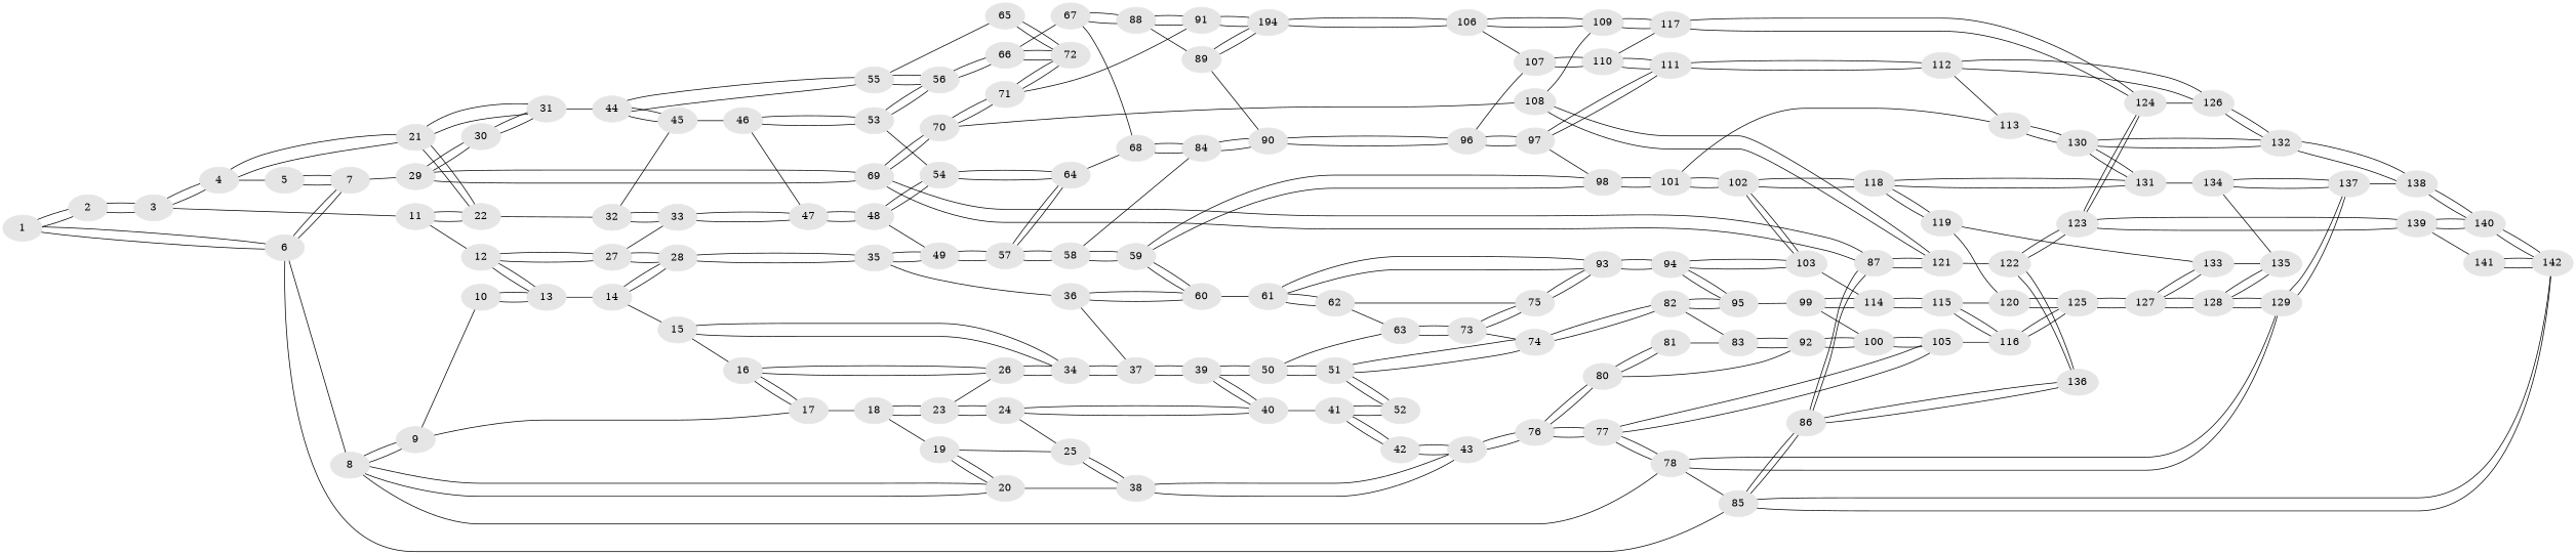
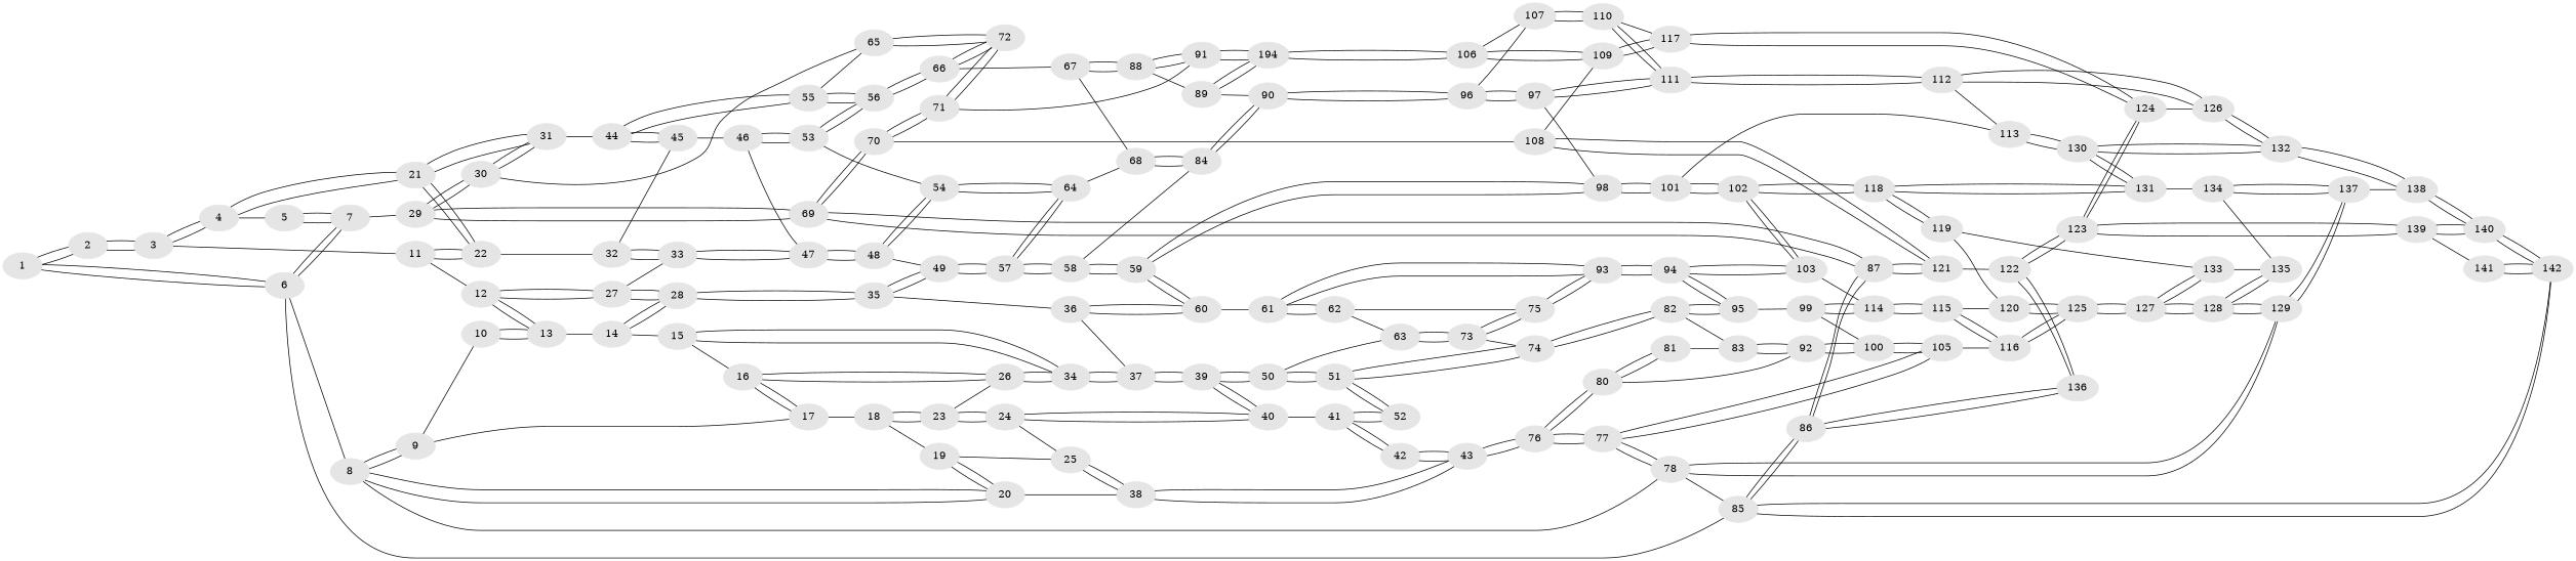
  graph {
    rankdir=LR
    node [color=gray90 style=filled]
    1
    2
    6
    3
    7
    8
    85
    4
    11
    5
    21
    12
    22
    31
    29
    9
    20
    78
    86
    142
    30
    69
    10
    17
    38
    129
    13
    18
    14
    27
    32
    28
    33
    15
    16
    34
    35
    26
    37
    19
    23
    25
    24
    43
    44
    45
    40
    41
    47
    36
    49
    65
    70
    87
    72
    55
    46
    48
    39
    60
    57
    61
    50
    76
    51
    63
    42
    52
    77
    80
    56
    53
    54
    64
    58
    74
    73
    82
    66
    68
    67
    59
    84
    98
    90
    101
    62
    93
    75
    94
    88
    91
    89
    71
    108
    121
    109
    n98 [label=194]
    83
    95
    105
    81
    92
    116
    137
    100
    99
    96
    136
    122
    106
    97
    107
    103
    114
    111
    110
    112
    102
    113
    115
    118
    130
    119
    131
    125
    117
    124
    126
    132
    120
    127
    133
    134
    135
    123
    139
    140
    141
    128
    138
    1 -- 2
    1 -- 2
    1 -- 6
    1 -- 6
    2 -- 3
    2 -- 3
    6 -- 7
    6 -- 7
    6 -- 8
    6 -- 85
    3 -- 4
    3 -- 4
    3 -- 11
    7 -- 29
    8 -- 9
    8 -- 9
    8 -- 20
    8 -- 20
    8 -- 78
    85 -- 86
    85 -- 86
    85 -- 142
    85 -- 142
    4 -- 5
    4 -- 21
    4 -- 21
    11 -- 12
    11 -- 22
    11 -- 22
    5 -- 7
    5 -- 7
    21 -- 22
    21 -- 22
    21 -- 31
    21 -- 31
    12 -- 13
    12 -- 13
    12 -- 27
    12 -- 27
    22 -- 32
    31 -- 44
    29 -- 30
    29 -- 30
    29 -- 69
    29 -- 69
    9 -- 10
    9 -- 17
    20 -- 38
    78 -- 85
    78 -- 129
    78 -- 129
    86 -- 87
    86 -- 87
    86 -- 136
    86 -- 136
    30 -- 31
    30 -- 31
+   30 -- 65
    69 -- 70
    69 -- 70
    69 -- 87
    69 -- 87
    10 -- 13
    10 -- 13
    17 -- 18
    38 -- 43
    38 -- 43
    129 -- 137
    129 -- 137
    13 -- 14
    18 -- 19
    18 -- 23
    18 -- 23
    14 -- 28
    14 -- 28
    14 -- 15
    27 -- 28
    27 -- 28
    27 -- 33
    32 -- 33
    32 -- 33
    32 -- 45
    28 -- 35
    28 -- 35
    33 -- 47
    33 -- 47
    15 -- 16
    15 -- 34
    15 -- 34
    16 -- 17
    16 -- 17
    16 -- 26
    16 -- 26
    34 -- 37
    34 -- 37
    35 -- 36
    35 -- 49
    35 -- 49
    26 -- 34
    26 -- 34
    37 -- 39
    37 -- 39
    19 -- 20
    19 -- 20
    19 -- 25
    23 -- 26
    23 -- 24
    23 -- 24
    25 -- 38
    25 -- 38
    24 -- 25
    24 -- 40
    24 -- 40
    43 -- 76
    43 -- 76
    44 -- 45
    44 -- 45
    44 -- 55
    44 -- 55
    45 -- 46
    40 -- 41
    41 -- 42
    41 -- 42
    41 -- 52
    41 -- 52
    47 -- 48
    47 -- 48
    36 -- 37
    36 -- 60
    36 -- 60
    49 -- 57
    49 -- 57
    65 -- 72
    65 -- 72
    70 -- 71
    70 -- 71
    70 -- 108
    87 -- 121
    87 -- 121
    55 -- 65
    55 -- 56
    55 -- 56
    46 -- 47
    46 -- 53
    46 -- 53
    48 -- 49
    48 -- 54
    48 -- 54
    39 -- 40
    39 -- 40
    39 -- 50
    39 -- 50
    60 -- 61
    57 -- 64
    57 -- 64
    57 -- 58
    57 -- 58
    61 -- 62
    61 -- 62
    61 -- 93
    61 -- 93
    50 -- 51
    50 -- 51
    50 -- 63
    76 -- 77
    76 -- 77
    76 -- 80
    76 -- 80
    51 -- 52
    51 -- 52
    51 -- 74
    51 -- 74
    63 -- 73
    63 -- 73
    42 -- 43
    42 -- 43
    77 -- 78
    77 -- 78
    77 -- 105
    77 -- 105
    80 -- 81
    80 -- 81
    80 -- 92
    56 -- 66
    56 -- 66
    53 -- 56
    53 -- 56
    53 -- 54
    54 -- 64
    54 -- 64
    64 -- 68
    58 -- 59
    58 -- 59
    58 -- 84
    74 -- 82
    74 -- 82
    73 -- 74
    73 -- 75
    73 -- 75
    82 -- 83
    82 -- 95
    82 -- 95
    66 -- 72
    66 -- 72
    66 -- 67
    68 -- 84
    68 -- 84
    67 -- 68
    67 -- 88
    67 -- 88
    59 -- 60
    59 -- 60
    59 -- 98
    59 -- 98
    84 -- 90
    84 -- 90
    98 -- 101
    98 -- 101
    90 -- 96
    90 -- 96
    101 -- 102
    101 -- 102
    101 -- 113
    62 -- 63
    62 -- 75
    93 -- 94
    93 -- 94
    75 -- 93
    75 -- 93
    94 -- 95
    94 -- 95
    94 -- 103
    94 -- 103
    88 -- 91
    88 -- 91
    88 -- 89
    91 -- n98
    91 -- n98
    89 -- 90
    89 -- n98
    89 -- n98
    71 -- 72
    71 -- 72
    71 -- 91
    108 -- 121
    108 -- 121
    108 -- 109
    121 -- 122
    109 -- 117
    109 -- 117
    n98 -- 106
    n98 -- 106
    83 -- 92
    83 -- 92
    95 -- 99
    105 -- 116
    81 -- 83
    92 -- 100
    92 -- 100
    116 -- 125
    116 -- 125
    137 -- 138
    100 -- 105
    100 -- 105
    99 -- 100
    99 -- 114
    99 -- 114
    96 -- 97
    96 -- 97
    96 -- 107
    122 -- 136
    122 -- 136
    122 -- 123
    122 -- 123
    106 -- 109
    106 -- 109
    106 -- 107
    97 -- 98
    97 -- 111
    97 -- 111
    107 -- 110
    107 -- 110
    103 -- 114
    114 -- 115
    114 -- 115
    111 -- 112
    111 -- 112
    110 -- 111
    110 -- 111
    110 -- 117
    112 -- 113
    112 -- 126
    112 -- 126
    102 -- 103
    102 -- 103
    102 -- 118
    102 -- 118
    113 -- 130
    113 -- 130
    115 -- 116
    115 -- 116
    115 -- 120
    118 -- 119
    118 -- 119
    118 -- 131
    118 -- 131
    130 -- 131
    130 -- 131
    130 -- 132
    130 -- 132
    119 -- 120
    119 -- 133
    131 -- 134
    125 -- 127
    125 -- 127
    117 -- 124
    117 -- 124
    124 -- 126
    126 -- 132
    126 -- 132
    132 -- 138
    132 -- 138
    120 -- 125
    120 -- 125
    127 -- 133
    127 -- 133
    127 -- 128
    127 -- 128
    133 -- 135
    134 -- 137
    134 -- 137
    134 -- 135
    123 -- 124
    123 -- 124
    123 -- 139
    123 -- 139
    139 -- 140
    139 -- 140
    139 -- 141
    140 -- 142
    140 -- 142
    141 -- 142
    141 -- 142
    128 -- 129
    128 -- 129
    128 -- 135
    128 -- 135
    138 -- 140
    138 -- 140
  }
